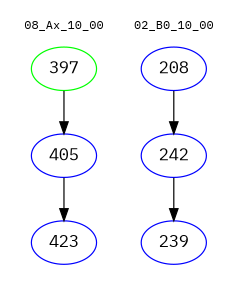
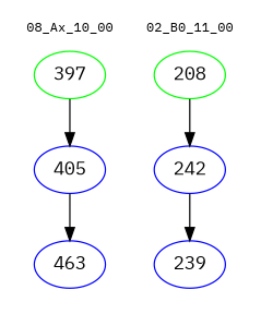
  digraph {
    fontname="IBM Plex Mono"
    node [color=blue fontname="IBM Plex Mono"]
    edge [color=black fontname="IBM Plex Mono"]
    n1 [color=green label=397]
    n2 [label=405]
-   n3 [label=423]
-   n4 [label=208]
+   n3 [label=463]
+   n4 [color=green label=208]
    n5 [label=242]
    n6 [label=239]
    subgraph cluster_1 {
      color=white
      fontsize=10
      label="08_Ax_10_00"
      n1
      n2
      n3
    }
    subgraph cluster_2 {
      color=white
      fontsize=10
-     label="02_B0_10_00"
+     label="02_B0_11_00"
      n4
      n5
      n6
    }
    n1 -> n2
    n2 -> n3
    n4 -> n5
    n5 -> n6
  }
